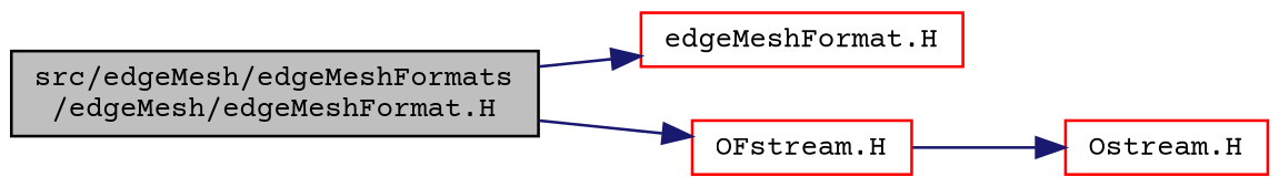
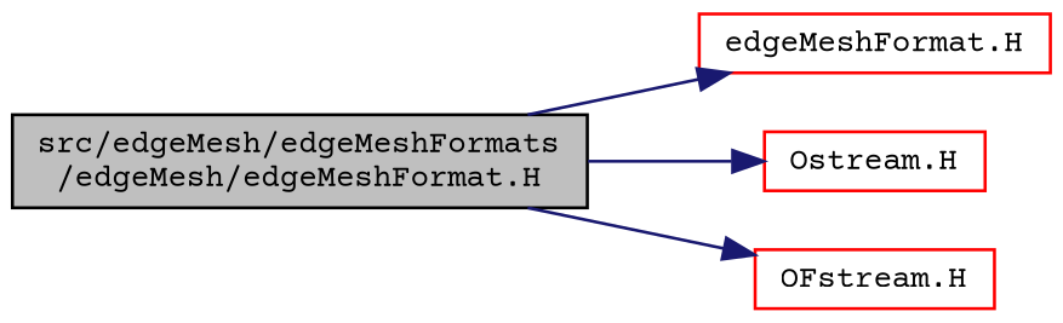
  digraph {
    fontname="Courier Prime"
    rankdir=LR
    node [color=red fontname="Courier Prime" fontsize=10 shape=record]
    edge [color=midnightblue fontname="Courier Prime" fontsize=10 labelfontname=FreeSans labelfontsize=10 style=solid]
    n1 [color=black fillcolor=grey75 fontcolor=black height=0.2 label="src/edgeMesh/edgeMeshFormats\l/edgeMesh/edgeMeshFormat.H" style=filled width=0.4]
    n2 [height=0.2 label="edgeMeshFormat.H" width=0.4]
    n3 [height=0.2 label="Ostream.H" width=0.4]
    n4 [height=0.2 label="OFstream.H" width=0.4]
    n1 -> n2
-   n4 -> n3
+   n1 -> n3
    n1 -> n4
  }
